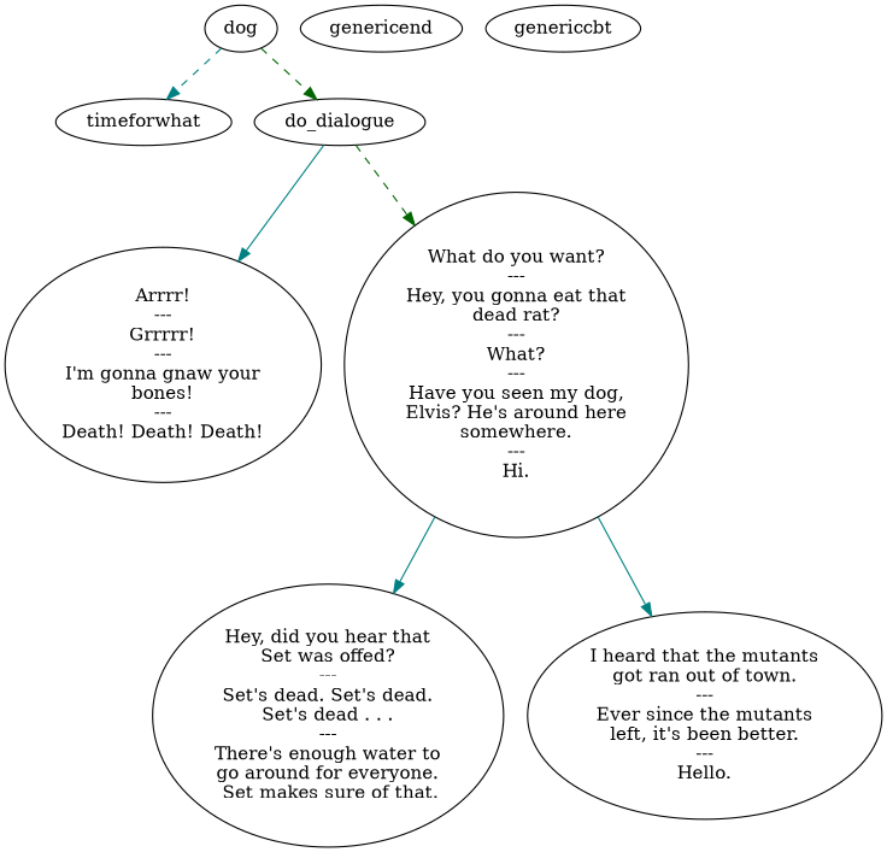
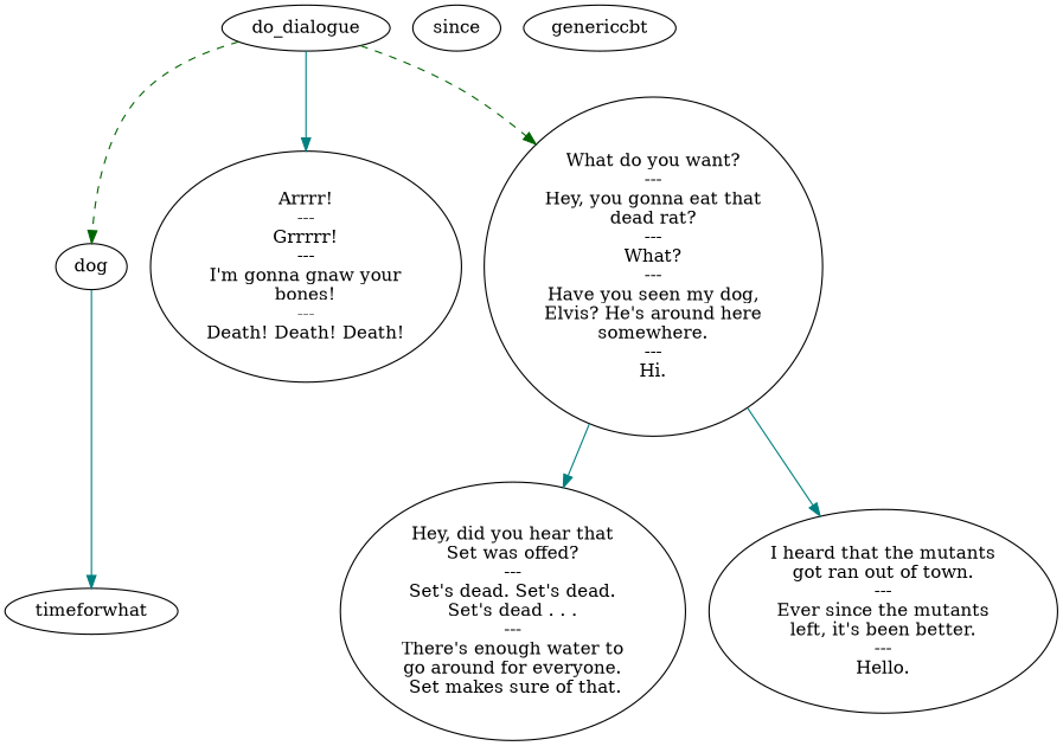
  digraph {
    node [color="#000000" fillcolor="#FFFFFF" style=filled]
    edge [color=teal style=dashed]
    n1 [label=dog]
    timeforwhat
    do_dialogue
    n4 [label="Arrrr!\n---\nGrrrrr!\n---\nI'm gonna gnaw your\nbones!\n---\nDeath! Death! Death!"]
    n5 [label="What do you want?\n---\nHey, you gonna eat that\ndead rat?\n---\nWhat?\n---\nHave you seen my dog,\nElvis? He's around here\nsomewhere.\n---\nHi."]
    n6 [label="Hey, did you hear that\nSet was offed?\n---\nSet's dead. Set's dead.\nSet's dead . . .\n---\nThere's enough water to\ngo around for everyone.\n Set makes sure of that."]
    n7 [label="I heard that the mutants\ngot ran out of town.\n---\nEver since the mutants\nleft, it's been better.\n---\nHello."]
-   genericend
+   genericend [label=since]
    genericcbt
-   n1 -> timeforwhat
-   n1 -> do_dialogue [color=darkgreen]
+   n1 -> timeforwhat [style=solid]
+   do_dialogue -> n1 [color=darkgreen]
    do_dialogue -> n4 [style=solid]
    do_dialogue -> n5 [color=darkgreen]
    n5 -> n6 [style=solid]
    n5 -> n7 [style=solid]
  }
